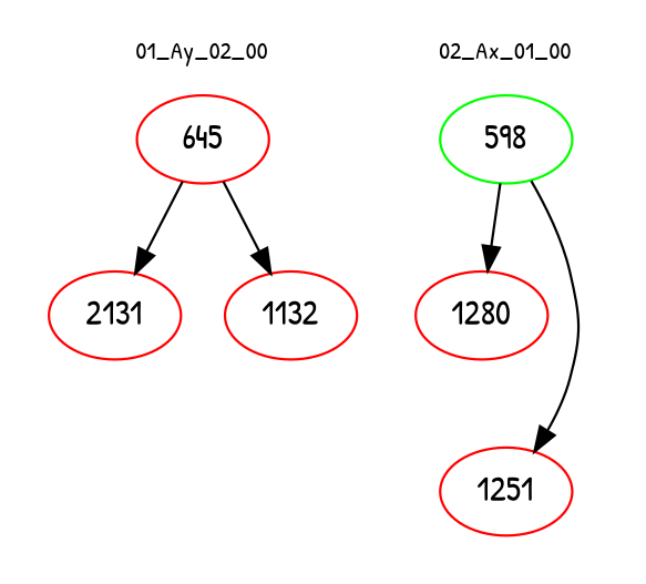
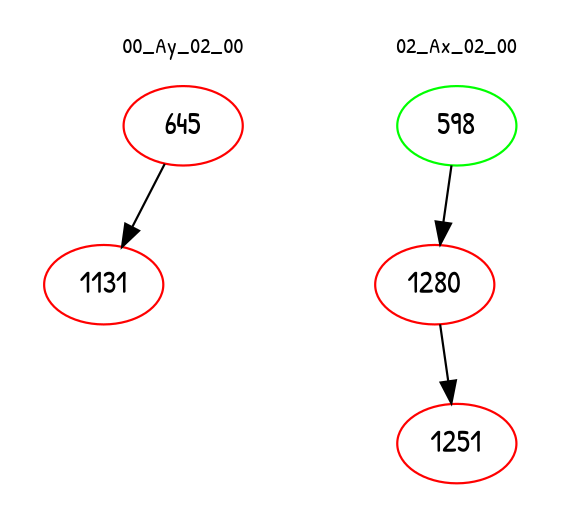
  digraph {
    fontname="Patrick Hand"
    node [color=red fontname="Patrick Hand"]
    edge [color=black fontname="Patrick Hand"]
    n1 [label=645]
-   n2 [label=2131]
-   n3 [label=1132]
+   n2 [label=1131]
    n4 [color=green label=598]
    n5 [label=1280]
    n6 [label=1251]
    subgraph cluster_1 {
      color=white
      fontsize=10
-     label="01_Ay_02_00"
+     label="00_Ay_02_00"
      n1
      n2
-     n3
    }
    subgraph cluster_2 {
      color=white
      fontsize=10
-     label="02_Ax_01_00"
+     label="02_Ax_02_00"
      n4
      n5
      n6
    }
    n1 -> n2
-   n1 -> n3
    n4 -> n5
-   n4 -> n6
+   n5 -> n6
  }
